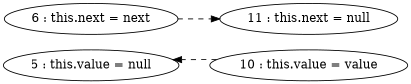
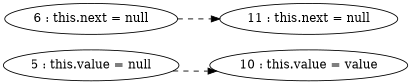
  digraph {
    rankdir=LR
    edge [style=dashed]
    "5 : this.value = null"
    "10 : this.value = value"
    n3 [label="11 : this.next = null"]
-   "6 : this.next = null" [label="6 : this.next = next"]
-   "10 : this.value = value" -> "5 : this.value = null"
+   "6 : this.next = null"
+   "5 : this.value = null" -> "10 : this.value = value"
    "6 : this.next = null" -> n3
  }
